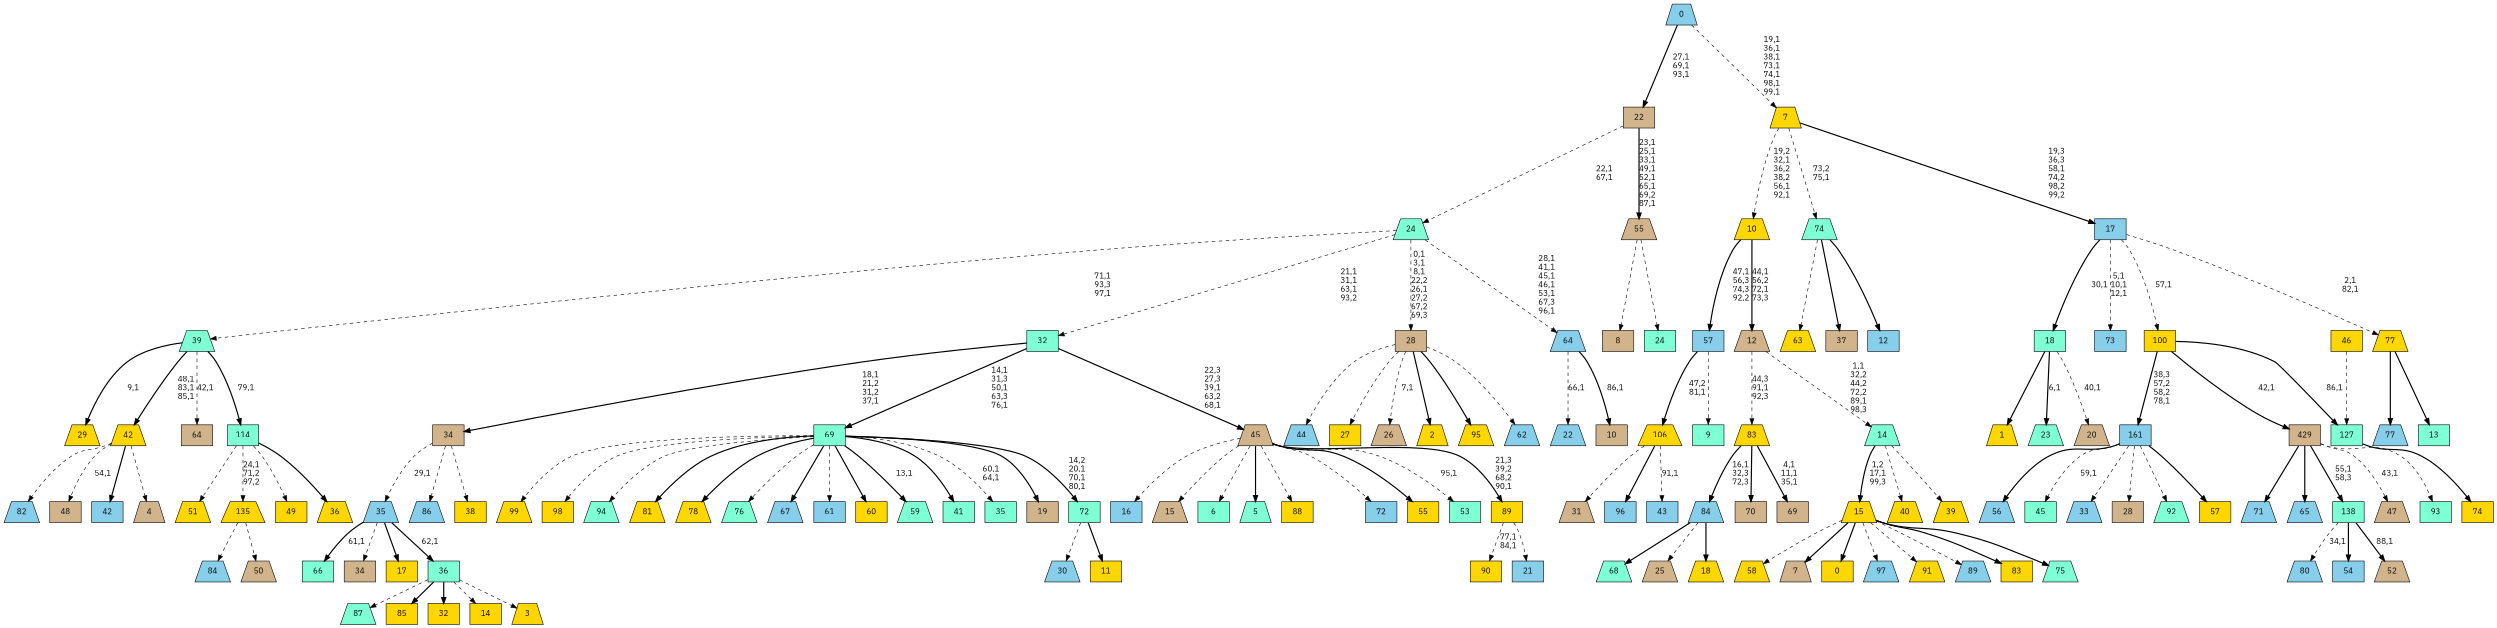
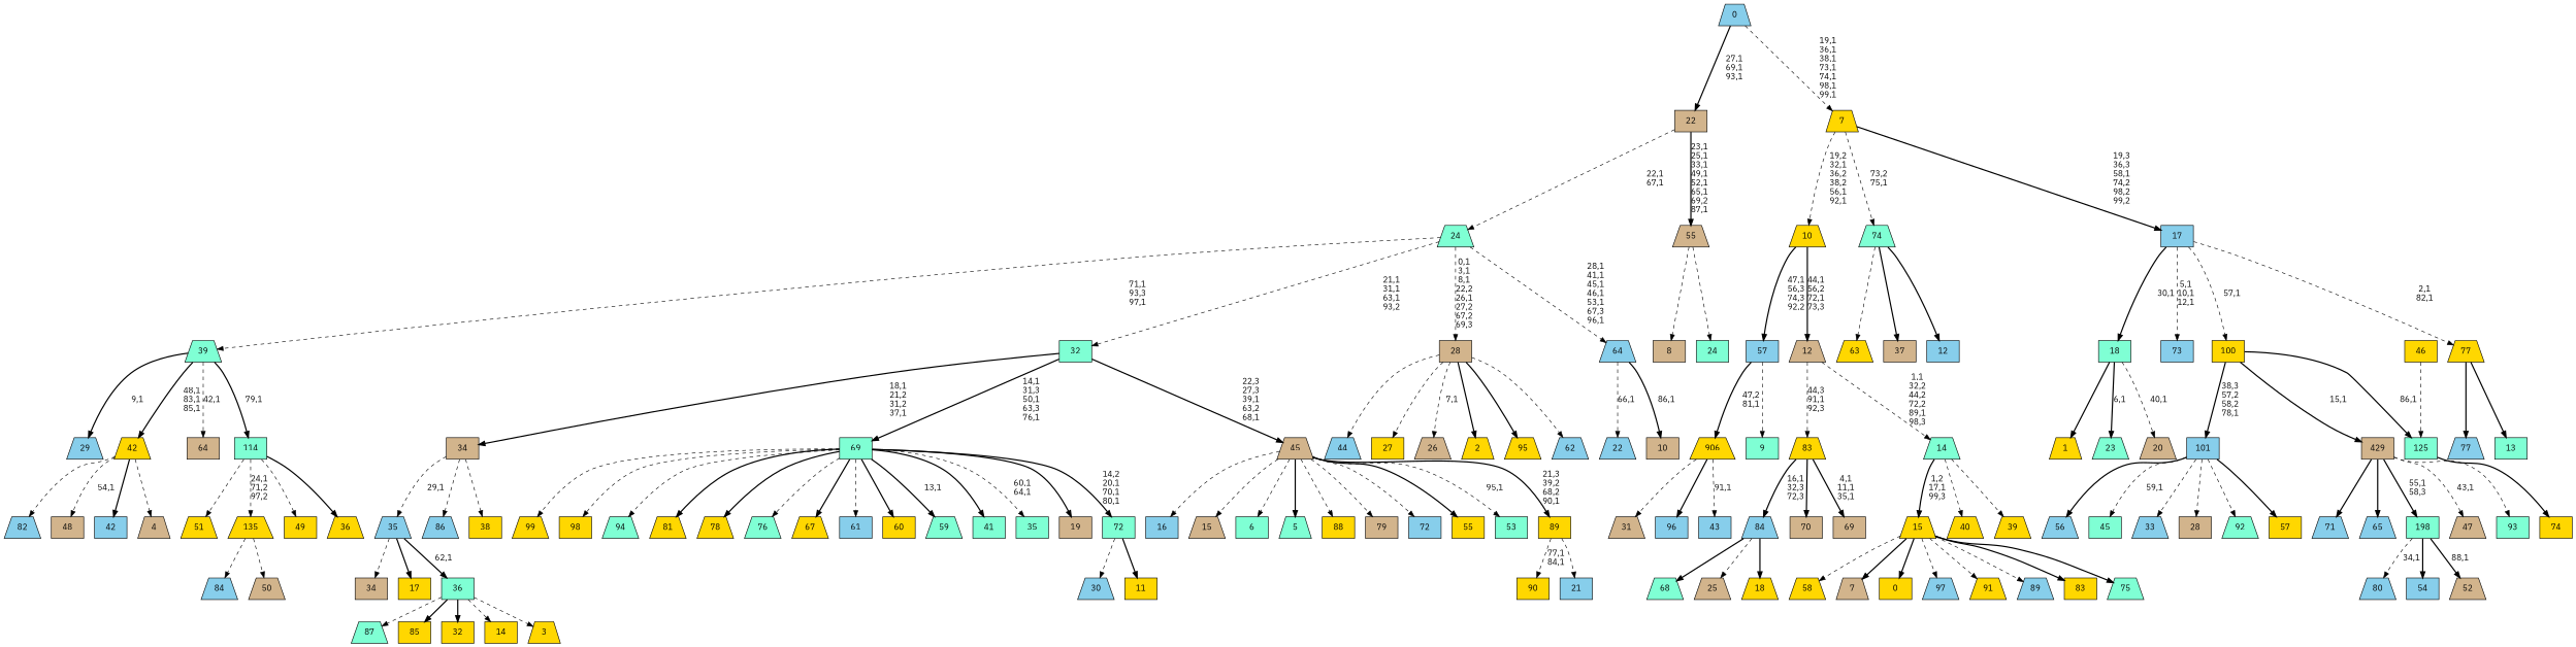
  digraph {
    fontname="IBM Plex Sans"
    node [fillcolor=gold fontname="IBM Plex Sans" shape=trapezium style=filled]
    edge [fontname="IBM Plex Sans" style=dashed]
    n1 [label=99]
    n2 [label=98 shape=box]
    n3 [fillcolor=skyblue label=97]
    n4 [fillcolor=skyblue label=96 shape=box]
    n5 [label=95]
    n6 [fillcolor=aquamarine label=94]
    n7 [fillcolor=aquamarine label=93 shape=box]
    n8 [fillcolor=aquamarine label=92]
    n9 [label=91]
    n10 [label=90 shape=box]
    n11 [fillcolor=skyblue label=89]
    n12 [label=88 shape=box]
    n13 [fillcolor=aquamarine label=87]
    n14 [fillcolor=skyblue label=86]
    n15 [label=85 shape=box]
    n16 [fillcolor=skyblue label=84]
    n17 [label=83 shape=box]
    n18 [fillcolor=skyblue label=82]
    n19 [label=81]
    n20 [fillcolor=skyblue label=80]
+   n21 [fillcolor=tan label=79 shape=box]
    n22 [label=78]
    n23 [fillcolor=skyblue label=77]
    n24 [fillcolor=aquamarine label=76]
    n25 [fillcolor=aquamarine label=75]
    n26 [label=74 shape=box]
    n27 [fillcolor=skyblue label=73 shape=box]
    n28 [fillcolor=skyblue label=72 shape=box]
    n29 [fillcolor=skyblue label=71]
    n30 [fillcolor=tan label=70 shape=box]
    n31 [fillcolor=tan label=69 shape=box]
    n32 [fillcolor=aquamarine label=68]
-   n33 [fillcolor=skyblue label=67]
-   n34 [fillcolor=aquamarine label=66 shape=box]
+   n33 [label=67]
    n35 [fillcolor=skyblue label=65]
    n36 [fillcolor=tan label=64 shape=box]
    n37 [label=63]
    n38 [fillcolor=skyblue label=62]
    n39 [fillcolor=skyblue label=61 shape=box]
    n40 [label=60 shape=box]
    n41 [fillcolor=aquamarine label=59]
    n42 [label=58]
    n43 [label=57 shape=box]
    n44 [fillcolor=skyblue label=56]
    n45 [label=55 shape=box]
    n46 [fillcolor=skyblue label=54 shape=box]
    n47 [fillcolor=aquamarine label=53 shape=box]
    n48 [fillcolor=tan label=52]
-   138 [fillcolor=aquamarine shape=box]
+   138 [fillcolor=aquamarine shape=box label=198]
    n50 [label=51]
    n51 [fillcolor=tan label=50]
    135
    n53 [label=49 shape=box]
    n54 [fillcolor=tan label=48 shape=box]
    n55 [fillcolor=tan label=47]
    n56 [fillcolor=tan label=429 shape=box]
    n57 [label=46 shape=box]
-   127 [fillcolor=aquamarine shape=box]
+   127 [fillcolor=aquamarine shape=box label=125]
    n59 [fillcolor=aquamarine label=45 shape=box]
    n60 [fillcolor=skyblue label=44]
    n61 [fillcolor=skyblue label=43 shape=box]
    n62 [fillcolor=skyblue label=42 shape=box]
    n63 [fillcolor=aquamarine label=41 shape=box]
    n64 [label=40]
    n65 [label=39]
    n66 [label=38 shape=box]
    n67 [fillcolor=tan label=37 shape=box]
    n68 [label=36]
    114 [fillcolor=aquamarine shape=box]
    n70 [fillcolor=aquamarine label=35 shape=box]
    n71 [fillcolor=tan label=34 shape=box]
    n72 [fillcolor=skyblue label=33]
    n73 [label=32 shape=box]
    n74 [fillcolor=tan label=31]
-   106
+   106 [label=906]
    n76 [fillcolor=skyblue label=30]
-   n77 [label=29]
+   n77 [fillcolor=skyblue label=29]
    n78 [fillcolor=tan label=28 shape=box]
-   101 [fillcolor=skyblue shape=box label=161]
+   101 [fillcolor=skyblue shape=box]
    100 [shape=box]
    n81 [label=27 shape=box]
    n82 [fillcolor=tan label=26]
    n83 [fillcolor=tan label=25]
    n84 [fillcolor=aquamarine label=24 shape=box]
    n85 [fillcolor=aquamarine label=23]
    n86 [fillcolor=skyblue label=22]
    n87 [fillcolor=skyblue label=21 shape=box]
    89 [shape=box]
    n89 [fillcolor=tan label=20]
    n90 [fillcolor=tan label=19 shape=box]
    n91 [label=18]
    84 [fillcolor=skyblue]
    83
    n94 [label=17 shape=box]
    n95 [fillcolor=skyblue label=16 shape=box]
    n96 [fillcolor=tan label=15]
    n97 [label=14 shape=box]
    n98 [fillcolor=aquamarine label=13 shape=box]
    77
    n100 [fillcolor=skyblue label=12 shape=box]
    74 [fillcolor=aquamarine]
    n102 [label=11 shape=box]
    72 [fillcolor=aquamarine shape=box]
    69 [fillcolor=aquamarine shape=box]
    n105 [fillcolor=tan label=10 shape=box]
    64 [fillcolor=skyblue]
    n107 [fillcolor=aquamarine label=9 shape=box]
    57 [fillcolor=skyblue shape=box]
    n109 [fillcolor=tan label=8 shape=box]
    55 [fillcolor=tan]
    n111 [fillcolor=tan label=7]
    n112 [fillcolor=aquamarine label=6 shape=box]
    n113 [fillcolor=aquamarine label=5]
    45 [fillcolor=tan]
    n115 [fillcolor=tan label=4]
    42
    39 [fillcolor=aquamarine]
    n118 [label=3]
    36 [fillcolor=aquamarine shape=box]
    35 [fillcolor=skyblue]
    34 [fillcolor=tan shape=box]
    32 [fillcolor=aquamarine shape=box]
    n123 [label=2]
    28 [fillcolor=tan shape=box]
    24 [fillcolor=aquamarine]
    22 [fillcolor=tan shape=box]
    n127 [label=1]
    18 [fillcolor=aquamarine shape=box]
    17 [fillcolor=skyblue shape=box]
    n130 [label=0 shape=box]
    15
    14 [fillcolor=aquamarine]
    12 [fillcolor=tan]
    10
    7
    0 [fillcolor=skyblue]
    138 -> n20 [label="34,1"]
    138 -> n46 [style=bold]
    138 -> n48 [label="88,1" style=bold]
    135 -> n16
    135 -> n51
    n56 -> n7
    n56 -> n29 [style=bold]
    n56 -> n35 [style=bold]
    n56 -> 138 [label="55,1\n58,3" style=bold]
    n56 -> n55 [label="43,1"]
    n57 -> 127
    127 -> n26 [style=bold]
    114 -> n50
    114 -> 135 [label="24,1\n71,2\n97,2"]
    114 -> n53
    114 -> n68 [style=bold]
    106 -> n4 [style=bold]
    106 -> n61 [label="91,1"]
    106 -> n74
    101 -> n8
    101 -> n43 [style=bold]
    101 -> n44 [style=bold]
    101 -> n59 [label="59,1"]
    101 -> n72
    101 -> n78
-   100 -> n56 [label="42,1" style=bold]
+   100 -> n56 [label="15,1" style=bold]
    100 -> 127 [label="86,1" style=bold]
    100 -> 101 [label="38,3\n57,2\n58,2\n78,1" style=bold]
    89 -> n10 [label="77,1\n84,1"]
    89 -> n87
    84 -> n32 [style=bold]
    84 -> n83
    84 -> n91 [style=bold]
    83 -> n30 [style=bold]
    83 -> n31 [label="4,1\n11,1\n35,1" style=bold]
    83 -> 84 [label="16,1\n32,3\n72,3" style=bold]
    77 -> n23 [style=bold]
    77 -> n98 [style=bold]
    74 -> n37
    74 -> n67 [style=bold]
    74 -> n100 [style=bold]
    72 -> n76
    72 -> n102 [style=bold]
    69 -> n1
    69 -> n2
    69 -> n6
    69 -> n19 [style=bold]
    69 -> n22 [style=bold]
    69 -> n24
    69 -> n33 [style=bold]
    69 -> n39
    69 -> n40 [style=bold]
    69 -> n41 [label="13,1" style=bold]
    69 -> n63 [style=bold]
    69 -> n70 [label="60,1\n64,1"]
    69 -> n90 [style=bold]
    69 -> 72 [label="14,2\n20,1\n70,1\n80,1" style=bold]
    64 -> n86 [label="66,1"]
    64 -> n105 [label="86,1" style=bold]
    57 -> 106 [label="47,2\n81,1" style=bold]
    57 -> n107
    55 -> n84
    55 -> n109
    45 -> n12
+   45 -> n21
    45 -> n28
    45 -> n45 [style=bold]
    45 -> n47 [label="95,1"]
    45 -> 89 [label="21,3\n39,2\n68,2\n90,1" style=bold]
    45 -> n95
    45 -> n96
    45 -> n112
    45 -> n113 [style=bold]
    42 -> n18
    42 -> n54 [label="54,1"]
    42 -> n62 [style=bold]
    42 -> n115
    39 -> n36 [label="42,1"]
    39 -> 114 [label="79,1" style=bold]
    39 -> n77 [label="9,1" style=bold]
    39 -> 42 [label="48,1\n83,1\n85,1" style=bold]
    36 -> n13
    36 -> n15 [style=bold]
    36 -> n73 [style=bold]
    36 -> n97
    36 -> n118
-   35 -> n34 [label="61,1" style=bold]
    35 -> n71
    35 -> n94 [style=bold]
    35 -> 36 [label="62,1" style=bold]
    34 -> n14
    34 -> n66
    34 -> 35 [label="29,1"]
    32 -> 69 [label="14,1\n31,3\n50,1\n63,3\n76,1" style=bold]
    32 -> 45 [label="22,3\n27,3\n39,1\n63,2\n68,1" style=bold]
    32 -> 34 [label="18,1\n21,2\n31,2\n37,1" style=bold]
    28 -> n5 [style=bold]
    28 -> n38
    28 -> n60
    28 -> n81
    28 -> n82 [label="7,1"]
    28 -> n123 [style=bold]
    24 -> 64 [label="28,1\n41,1\n45,1\n46,1\n53,1\n67,3\n96,1"]
    24 -> 39 [label="71,1\n93,3\n97,1"]
    24 -> 32 [label="21,1\n31,1\n63,1\n93,2"]
    24 -> 28 [label="0,1\n3,1\n8,1\n22,2\n26,1\n27,2\n67,2\n69,3"]
    22 -> 55 [label="23,1\n25,1\n33,1\n49,1\n52,1\n65,1\n69,2\n87,1" style=bold]
    22 -> 24 [label="22,1\n67,1"]
    18 -> n85 [label="6,1" style=bold]
    18 -> n89 [label="40,1"]
    18 -> n127 [style=bold]
    17 -> n27 [label="5,1\n10,1\n12,1"]
    17 -> 100 [label="57,1"]
    17 -> 77 [label="2,1\n82,1"]
    17 -> 18 [label="30,1" style=bold]
    15 -> n3
    15 -> n9
    15 -> n11
    15 -> n17 [style=bold]
    15 -> n25 [style=bold]
    15 -> n42
    15 -> n111 [style=bold]
    15 -> n130 [style=bold]
    14 -> n64
    14 -> n65
    14 -> 15 [label="1,2\n17,1\n99,3" style=bold]
    12 -> 83 [label="44,3\n91,1\n92,3"]
    12 -> 14 [label="1,1\n32,2\n44,2\n72,2\n89,1\n98,3"]
    10 -> 57 [label="47,1\n56,3\n74,3\n92,2" style=bold]
    10 -> 12 [label="44,1\n56,2\n72,1\n73,3" style=bold]
    7 -> 74 [label="73,2\n75,1"]
    7 -> 17 [label="19,3\n36,3\n58,1\n74,2\n98,2\n99,2" style=bold]
    7 -> 10 [label="19,2\n32,1\n36,2\n38,2\n56,1\n92,1"]
    0 -> 22 [label="27,1\n69,1\n93,1" style=bold]
    0 -> 7 [label="19,1\n36,1\n38,1\n73,1\n74,1\n98,1\n99,1"]
  }
